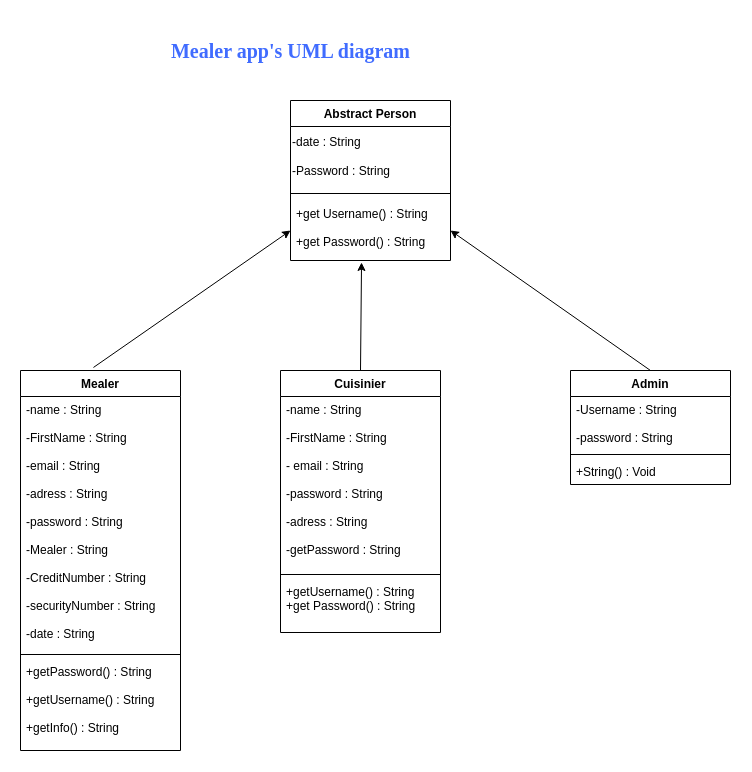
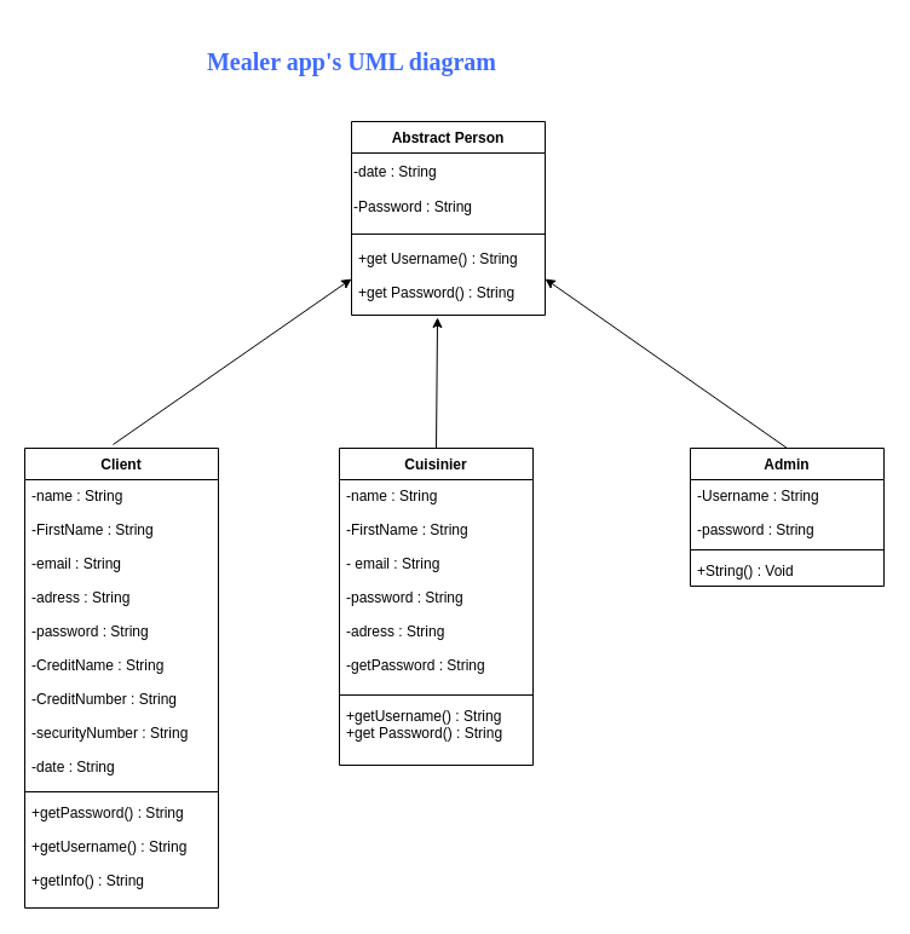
  <mxCell id="0" />
  <mxCell id="1" parent="0" />
  <mxCell id="2" value="Abstract Person" style="swimlane;fontStyle=1;align=center;verticalAlign=top;childLayout=stackLayout;horizontal=1;startSize=26;horizontalStack=0;resizeParent=1;resizeParentMax=0;resizeLast=0;collapsible=1;marginBottom=0;" vertex="1" parent="1"><mxGeometry x="290" y="100" width="160" height="160" as="geometry" /></mxCell>
  <mxCell id="3" value="-date : String&lt;br&gt;&lt;br&gt;-Password : String" style="text;html=1;align=left;verticalAlign=middle;resizable=0;points=[];autosize=1;strokeColor=none;fillColor=none;" vertex="1" parent="2"><mxGeometry y="26" width="160" height="60" as="geometry" /></mxCell>
  <mxCell id="4" value="" style="line;strokeWidth=1;fillColor=none;align=left;verticalAlign=middle;spacingTop=-1;spacingLeft=3;spacingRight=3;rotatable=0;labelPosition=right;points=[];portConstraint=eastwest;strokeColor=inherit;" vertex="1" parent="2"><mxGeometry y="86" width="160" height="14" as="geometry" /></mxCell>
  <mxCell id="5" value="+get Username() : String&#10;&#10;+get Password() : String" style="text;strokeColor=none;fillColor=none;align=left;verticalAlign=top;spacingLeft=4;spacingRight=4;overflow=hidden;rotatable=0;points=[[0,0.5],[1,0.5]];portConstraint=eastwest;" vertex="1" parent="2"><mxGeometry y="100" width="160" height="60" as="geometry" /></mxCell>
- <mxCell id="6" value="Mealer" style="swimlane;fontStyle=1;align=center;verticalAlign=top;childLayout=stackLayout;horizontal=1;startSize=26;horizontalStack=0;resizeParent=1;resizeParentMax=0;resizeLast=0;collapsible=1;marginBottom=0;" vertex="1" parent="1"><mxGeometry x="20" y="370" width="160" height="380" as="geometry"><mxRectangle x="60" y="380" width="70" height="30" as="alternateBounds" /></mxGeometry></mxCell>
- <mxCell id="7" value="-name : String&#10;&#10;-FirstName : String &#10;&#10;-email : String&#10;&#10;-adress : String&#10;&#10;-password : String&#10;&#10;-Mealer : String&#10;&#10;-CreditNumber : String&#10;&#10;-securityNumber : String&#10;&#10;-date : String" style="text;strokeColor=none;fillColor=none;align=left;verticalAlign=top;spacingLeft=4;spacingRight=4;overflow=hidden;rotatable=0;points=[[0,0.5],[1,0.5]];portConstraint=eastwest;" vertex="1" parent="6"><mxGeometry y="26" width="160" height="254" as="geometry" /></mxCell>
+ <mxCell id="6" value="Client" style="swimlane;fontStyle=1;align=center;verticalAlign=top;childLayout=stackLayout;horizontal=1;startSize=26;horizontalStack=0;resizeParent=1;resizeParentMax=0;resizeLast=0;collapsible=1;marginBottom=0;" vertex="1" parent="1"><mxGeometry x="20" y="370" width="160" height="380" as="geometry"><mxRectangle x="60" y="380" width="70" height="30" as="alternateBounds" /></mxGeometry></mxCell>
+ <mxCell id="7" value="-name : String&#10;&#10;-FirstName : String &#10;&#10;-email : String&#10;&#10;-adress : String&#10;&#10;-password : String&#10;&#10;-CreditName : String&#10;&#10;-CreditNumber : String&#10;&#10;-securityNumber : String&#10;&#10;-date : String" style="text;strokeColor=none;fillColor=none;align=left;verticalAlign=top;spacingLeft=4;spacingRight=4;overflow=hidden;rotatable=0;points=[[0,0.5],[1,0.5]];portConstraint=eastwest;" vertex="1" parent="6"><mxGeometry y="26" width="160" height="254" as="geometry" /></mxCell>
  <mxCell id="8" value="" style="line;strokeWidth=1;fillColor=none;align=left;verticalAlign=middle;spacingTop=-1;spacingLeft=3;spacingRight=3;rotatable=0;labelPosition=right;points=[];portConstraint=eastwest;strokeColor=inherit;" vertex="1" parent="6"><mxGeometry y="280" width="160" height="8" as="geometry" /></mxCell>
  <mxCell id="9" value="+getPassword() : String&#10;&#10;+getUsername() : String&#10;&#10;+getInfo() : String" style="text;strokeColor=none;fillColor=none;align=left;verticalAlign=top;spacingLeft=4;spacingRight=4;overflow=hidden;rotatable=0;points=[[0,0.5],[1,0.5]];portConstraint=eastwest;" vertex="1" parent="6"><mxGeometry y="288" width="160" height="92" as="geometry" /></mxCell>
  <mxCell id="10" value="Cuisinier" style="swimlane;fontStyle=1;align=center;verticalAlign=top;childLayout=stackLayout;horizontal=1;startSize=26;horizontalStack=0;resizeParent=1;resizeParentMax=0;resizeLast=0;collapsible=1;marginBottom=0;" vertex="1" parent="1"><mxGeometry x="280" y="370" width="160" height="262" as="geometry" /></mxCell>
  <mxCell id="11" value="-name : String&#10;&#10;-FirstName : String&#10;&#10;- email : String&#10;&#10;-password : String&#10;&#10;-adress : String&#10;&#10;-getPassword : String" style="text;strokeColor=none;fillColor=none;align=left;verticalAlign=top;spacingLeft=4;spacingRight=4;overflow=hidden;rotatable=0;points=[[0,0.5],[1,0.5]];portConstraint=eastwest;" vertex="1" parent="10"><mxGeometry y="26" width="160" height="174" as="geometry" /></mxCell>
  <mxCell id="12" value="" style="line;strokeWidth=1;fillColor=none;align=left;verticalAlign=middle;spacingTop=-1;spacingLeft=3;spacingRight=3;rotatable=0;labelPosition=right;points=[];portConstraint=eastwest;strokeColor=inherit;" vertex="1" parent="10"><mxGeometry y="200" width="160" height="8" as="geometry" /></mxCell>
  <mxCell id="13" value="+getUsername() : String&#10;+get Password() : String" style="text;strokeColor=none;fillColor=none;align=left;verticalAlign=top;spacingLeft=4;spacingRight=4;overflow=hidden;rotatable=0;points=[[0,0.5],[1,0.5]];portConstraint=eastwest;" vertex="1" parent="10"><mxGeometry y="208" width="160" height="54" as="geometry" /></mxCell>
  <mxCell id="14" value="Admin" style="swimlane;fontStyle=1;align=center;verticalAlign=top;childLayout=stackLayout;horizontal=1;startSize=26;horizontalStack=0;resizeParent=1;resizeParentMax=0;resizeLast=0;collapsible=1;marginBottom=0;" vertex="1" parent="1"><mxGeometry x="570" y="370" width="160" height="114" as="geometry" /></mxCell>
  <mxCell id="15" value="-Username : String&#10;&#10;-password : String" style="text;strokeColor=none;fillColor=none;align=left;verticalAlign=top;spacingLeft=4;spacingRight=4;overflow=hidden;rotatable=0;points=[[0,0.5],[1,0.5]];portConstraint=eastwest;" vertex="1" parent="14"><mxGeometry y="26" width="160" height="54" as="geometry" /></mxCell>
  <mxCell id="16" value="" style="line;strokeWidth=1;fillColor=none;align=left;verticalAlign=middle;spacingTop=-1;spacingLeft=3;spacingRight=3;rotatable=0;labelPosition=right;points=[];portConstraint=eastwest;strokeColor=inherit;" vertex="1" parent="14"><mxGeometry y="80" width="160" height="8" as="geometry" /></mxCell>
  <mxCell id="17" value="+String() : Void" style="text;strokeColor=none;fillColor=none;align=left;verticalAlign=top;spacingLeft=4;spacingRight=4;overflow=hidden;rotatable=0;points=[[0,0.5],[1,0.5]];portConstraint=eastwest;" vertex="1" parent="14"><mxGeometry y="88" width="160" height="26" as="geometry" /></mxCell>
  <mxCell id="18" value="" style="endArrow=classic;html=1;rounded=0;exitX=0.456;exitY=-0.008;exitDx=0;exitDy=0;exitPerimeter=0;entryX=0;entryY=0.5;entryDx=0;entryDy=0;" edge="1" parent="1" source="6" target="5"><mxGeometry width="50" height="50" relative="1" as="geometry"><mxPoint x="110" y="340" as="sourcePoint" /><mxPoint x="160" y="290" as="targetPoint" /></mxGeometry></mxCell>
  <mxCell id="19" value="" style="endArrow=classic;html=1;rounded=0;exitX=0.5;exitY=0;exitDx=0;exitDy=0;entryX=0.444;entryY=1.033;entryDx=0;entryDy=0;entryPerimeter=0;" edge="1" parent="1" source="10" target="5"><mxGeometry width="50" height="50" relative="1" as="geometry"><mxPoint x="300" y="370" as="sourcePoint" /><mxPoint x="350" y="320" as="targetPoint" /></mxGeometry></mxCell>
  <mxCell id="20" value="" style="endArrow=classic;html=1;rounded=0;exitX=0.5;exitY=0;exitDx=0;exitDy=0;entryX=1;entryY=0.5;entryDx=0;entryDy=0;" edge="1" parent="1" source="14" target="5"><mxGeometry width="50" height="50" relative="1" as="geometry"><mxPoint x="580" y="350" as="sourcePoint" /><mxPoint x="630" y="300" as="targetPoint" /><Array as="points" /></mxGeometry></mxCell>
  <mxCell id="21" value="&lt;pre&gt;&lt;b&gt;&lt;font style=&quot;font-size: 20px;&quot; color=&quot;#406cff&quot; face=&quot;Comic Sans MS&quot;&gt;Mealer app's UML diagram&lt;/font&gt;&lt;/b&gt;&lt;/pre&gt;" style="text;html=1;align=center;verticalAlign=middle;resizable=0;points=[];autosize=1;strokeColor=none;fillColor=none;" vertex="1" parent="1"><mxGeometry x="145" y="20" width="290" height="60" as="geometry" /></mxCell>
